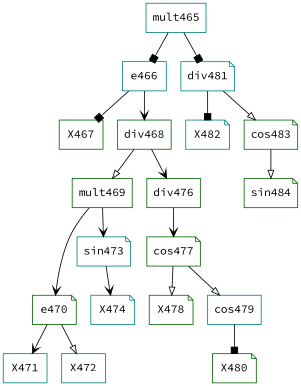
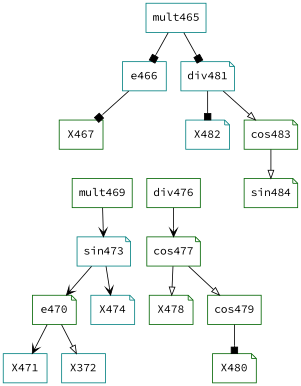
  digraph {
    fontname="Source Code Pro"
    node [color=darkgreen fontname="Source Code Pro" shape=note]
    edge [arrowhead=vee fontname="Source Code Pro"]
    e466 [color=teal shape=box]
    X467 [shape=box]
-   div468 [shape=box]
    mult469 [shape=box]
    n5 [label=div476 shape=box]
    X471 [color=teal shape=box]
    e470
-   X472 [color=teal shape=box]
+   X472 [color=teal shape=box label=X372]
    sin473 [color=teal]
    X474 [color=teal]
    n11 [label=cos477]
    X478
-   cos479 [color=teal shape=box]
+   cos479 [shape=box]
    X480
    mult465 [color=teal shape=box]
    div481 [color=teal]
    X482 [color=teal]
    cos483
    sin484
    e466 -> X467 [arrowhead=box]
-   e466 -> div468
-   div468 -> mult469 [arrowhead=onormal]
-   div468 -> n5
-   mult469 -> e470
+   sin473 -> e470
    mult469 -> sin473
    n5 -> n11
    e470 -> X471
    e470 -> X472 [arrowhead=onormal]
    sin473 -> X474
    n11 -> X478 [arrowhead=onormal]
    n11 -> cos479 [arrowhead=onormal]
    cos479 -> X480 [arrowhead=box]
    mult465 -> e466 [arrowhead=box]
    mult465 -> div481 [arrowhead=box]
    div481 -> X482 [arrowhead=box]
    div481 -> cos483 [arrowhead=onormal]
    cos483 -> sin484 [arrowhead=onormal]
  }
